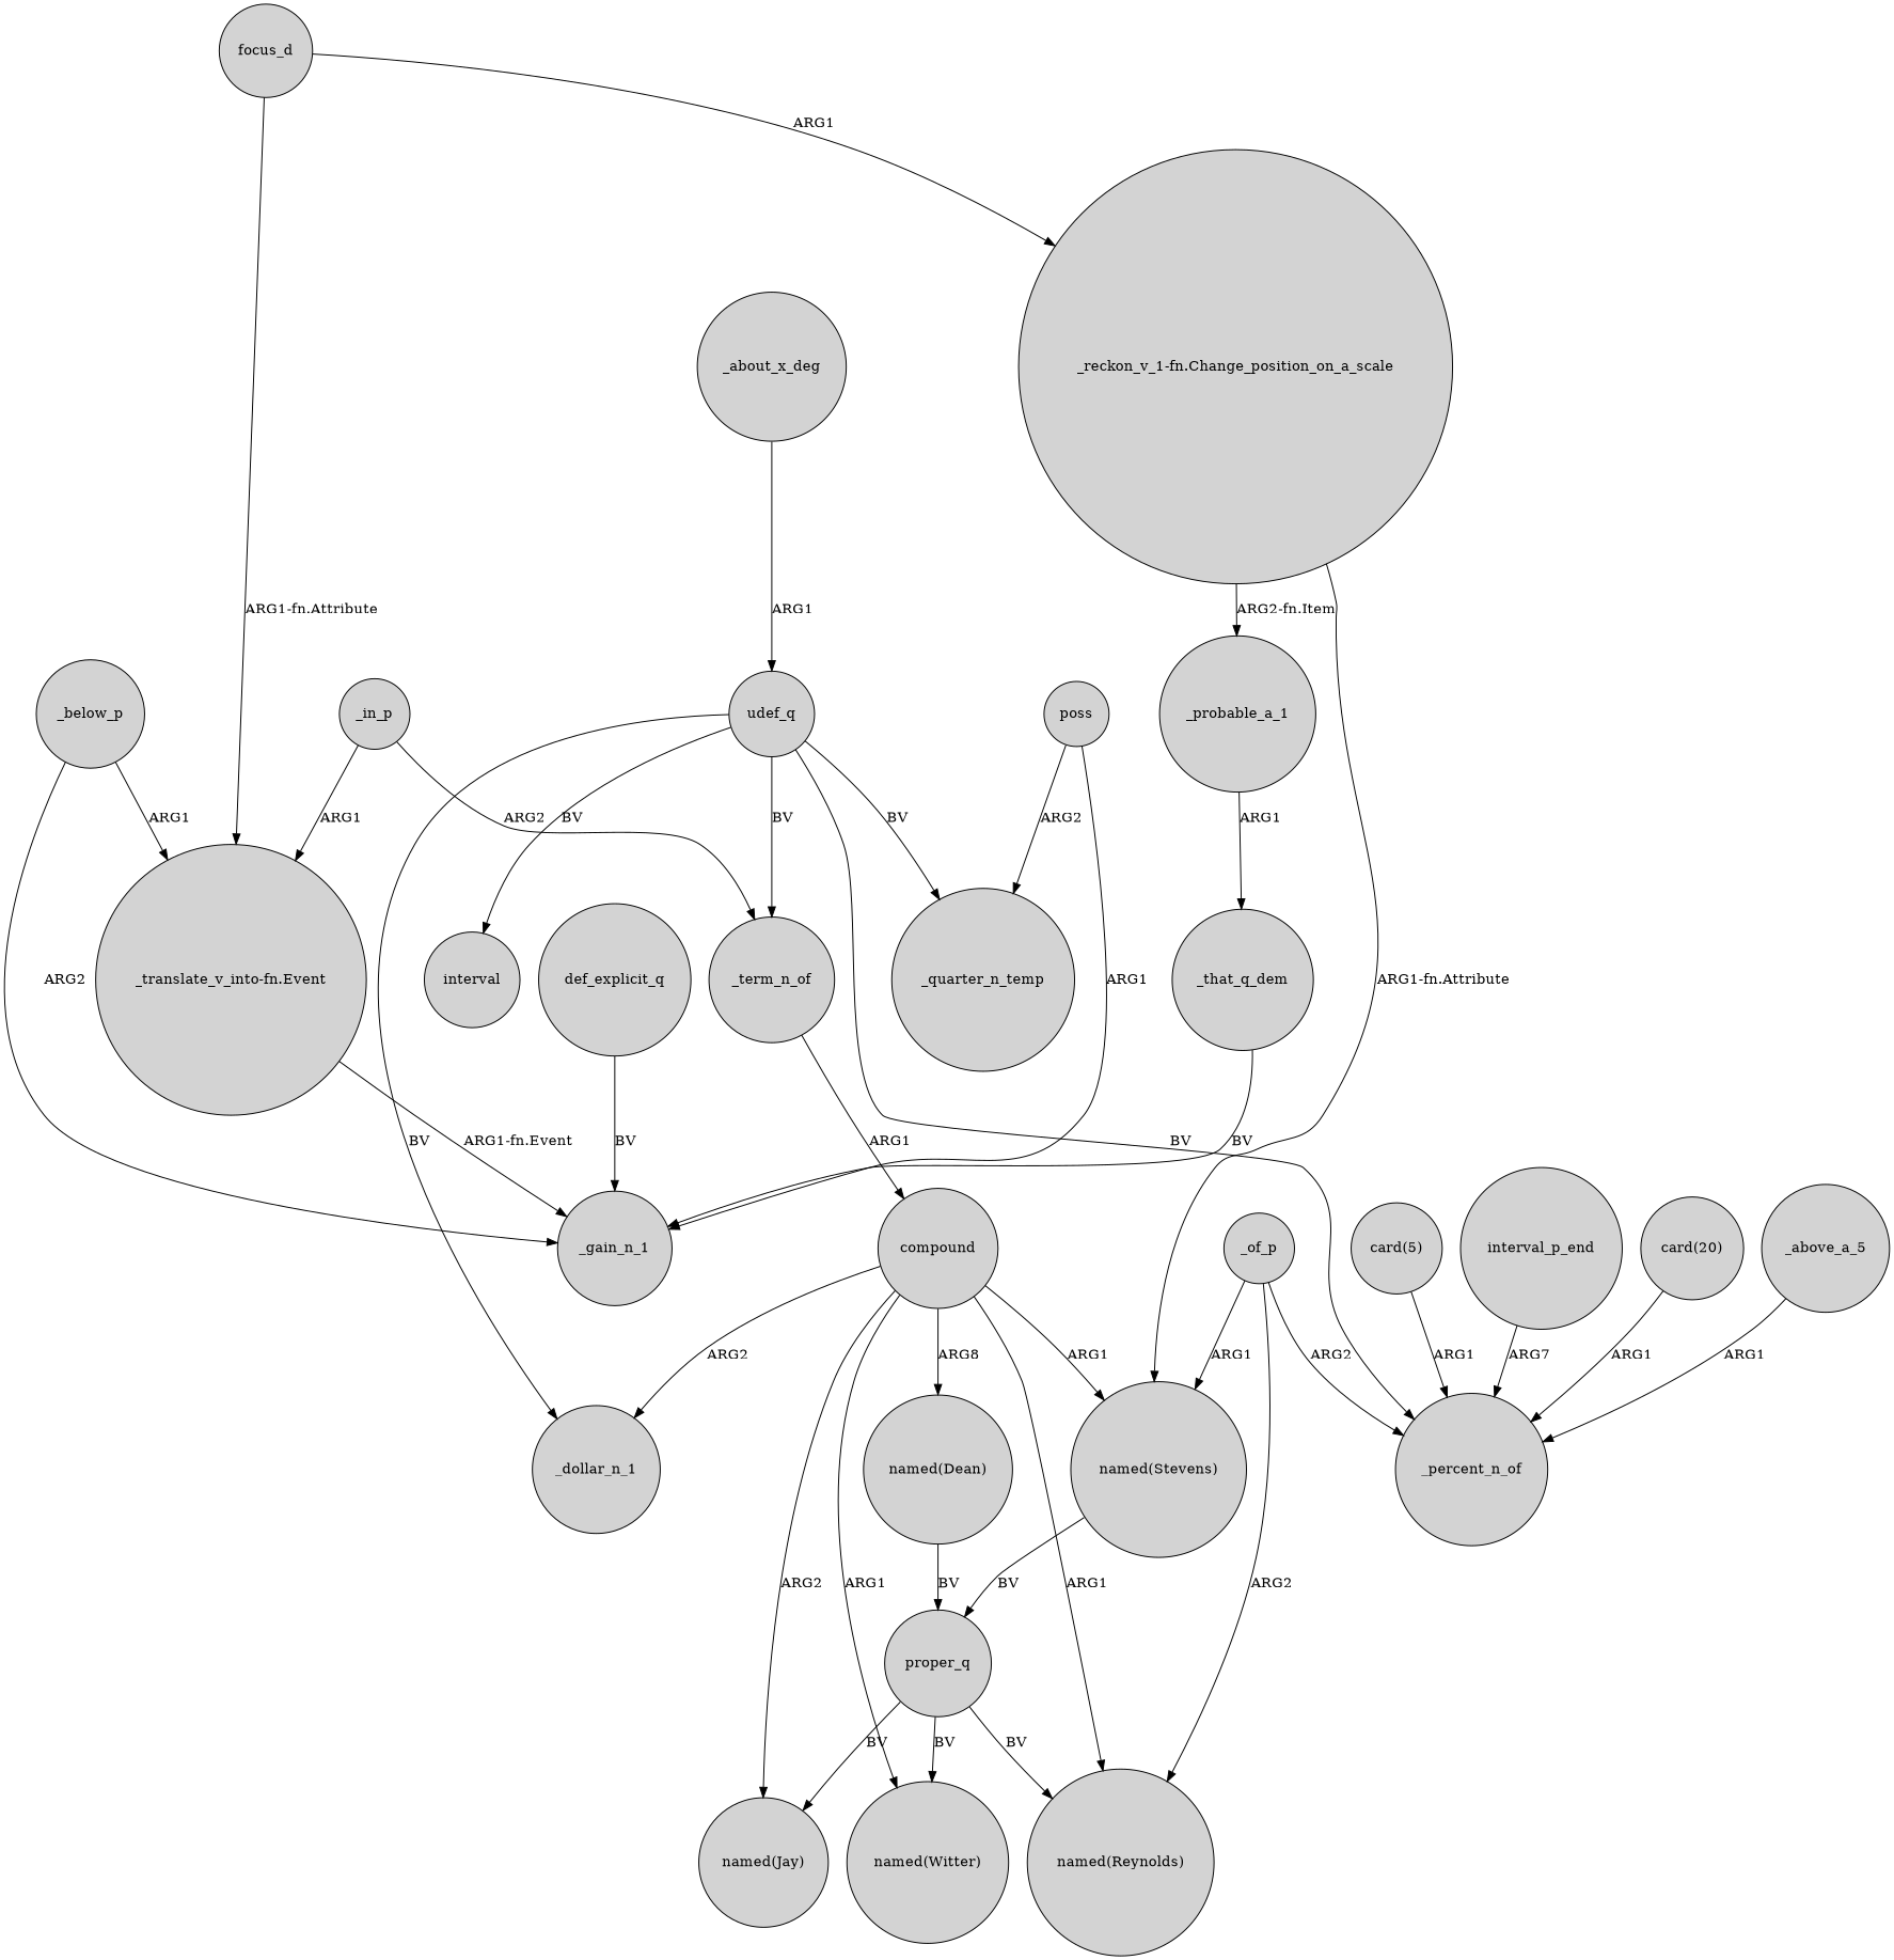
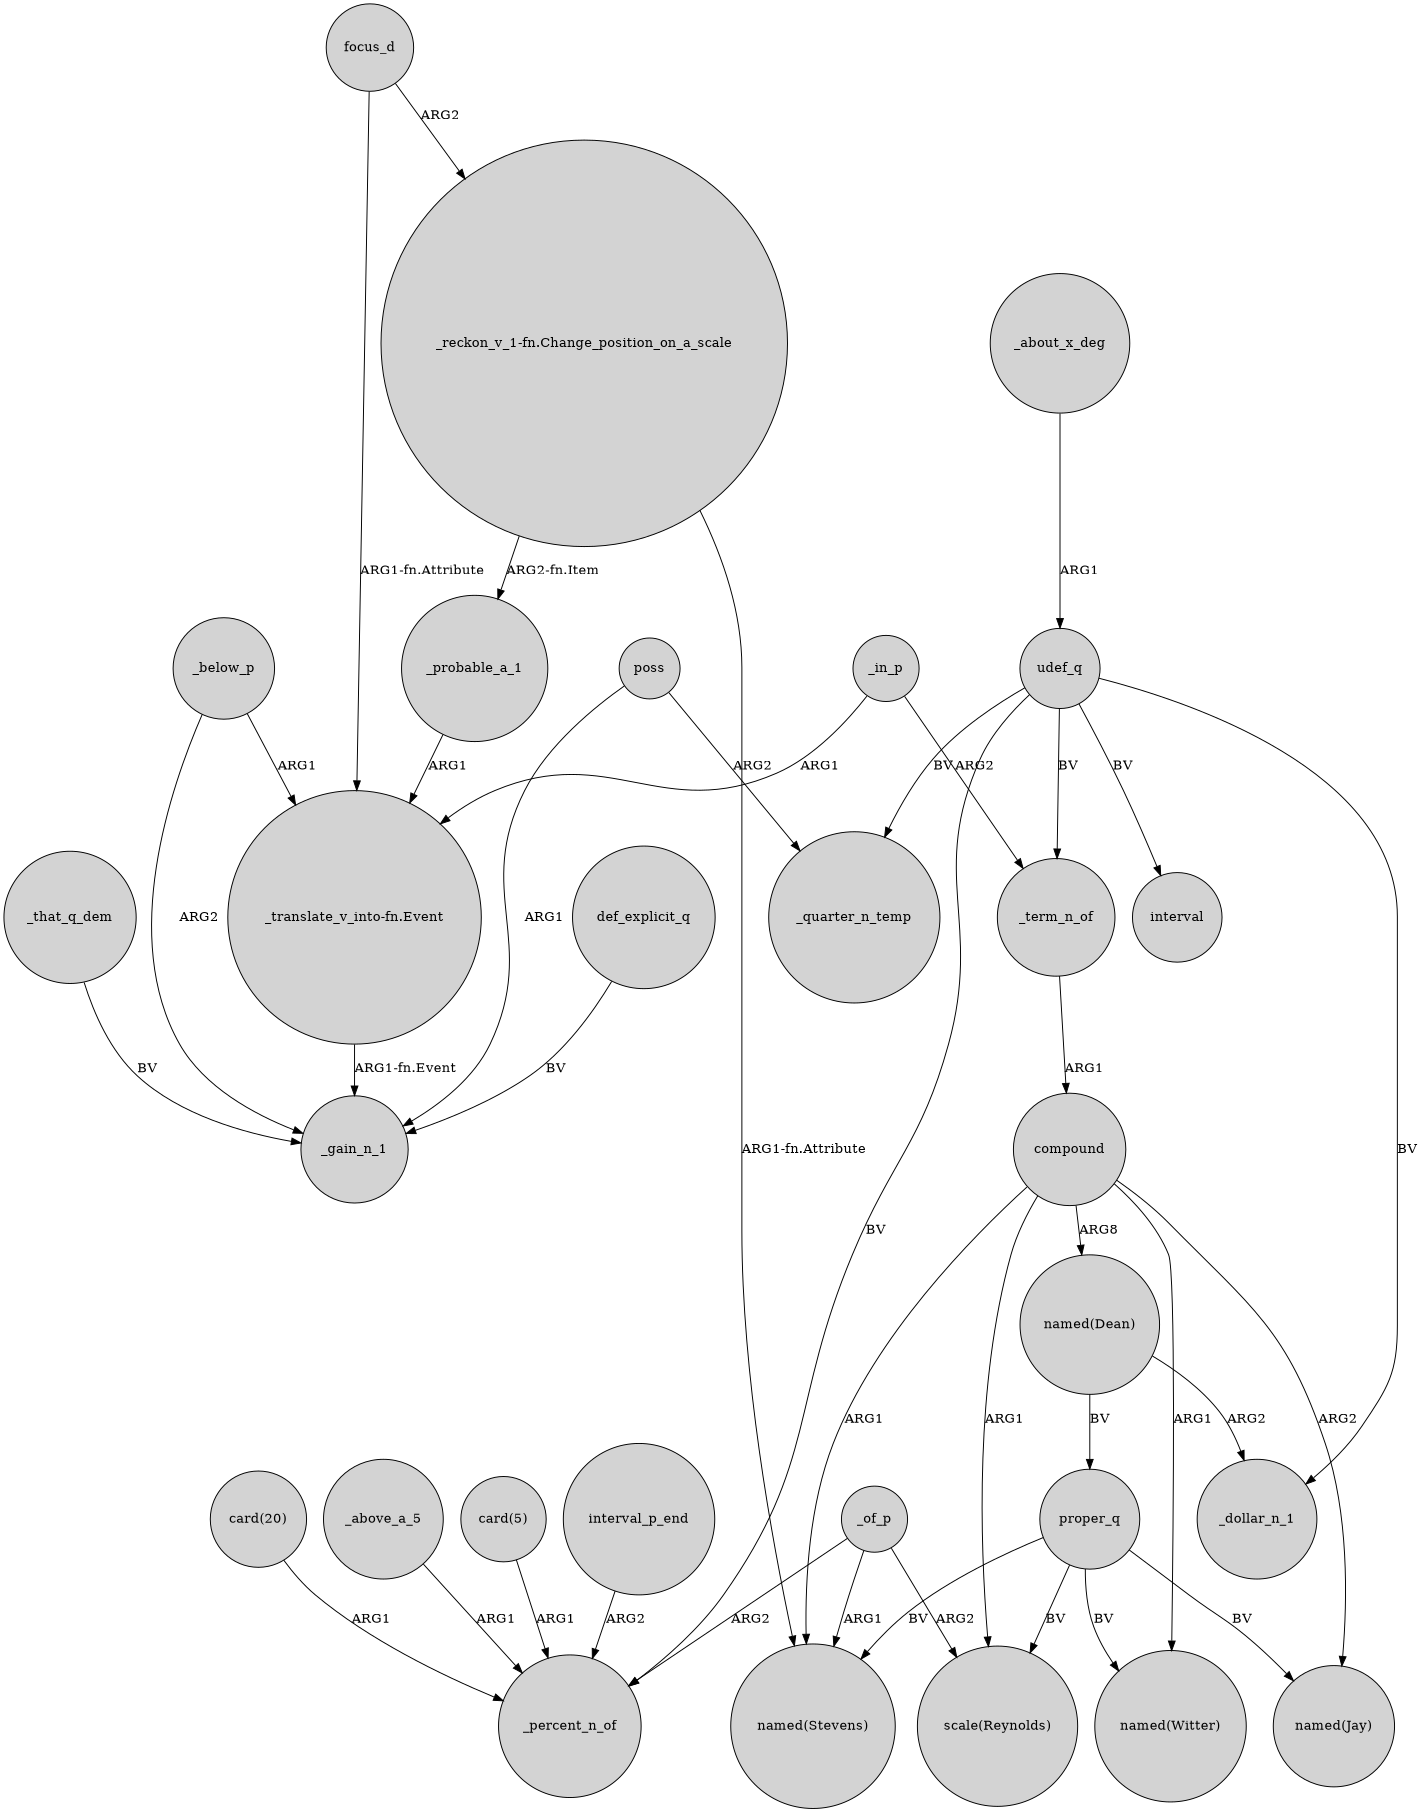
  digraph {
    node [shape=circle style=filled]
    _below_p
    "_translate_v_into-fn.Event"
    _gain_n_1
    compound
    "named(Dean)"
    "named(Stevens)"
    _dollar_n_1
    "named(Witter)"
    "named(Jay)"
-   "named(Reynolds)"
+   "named(Reynolds)" [label="scale(Reynolds)"]
    proper_q
    _term_n_of
    udef_q
    interval
    _percent_n_of
    _quarter_n_temp
    _probable_a_1
    "card(20)"
    n19 [label=_above_a_5]
    poss
    _of_p
    def_explicit_q
    focus_d
    "_reckon_v_1-fn.Change_position_on_a_scale"
    _about_x_deg
    _in_p
    _that_q_dem
    "card(5)"
    interval_p_end
    _below_p -> "_translate_v_into-fn.Event" [label=ARG1]
    _below_p -> _gain_n_1 [label=ARG2]
    "_translate_v_into-fn.Event" -> _gain_n_1 [label="ARG1-fn.Event"]
    compound -> "named(Dean)" [label=ARG8]
    compound -> "named(Stevens)" [label=ARG1]
-   compound -> _dollar_n_1 [label=ARG2]
+   "named(Dean)" -> _dollar_n_1 [label=ARG2]
    compound -> "named(Witter)" [label=ARG1]
    compound -> "named(Jay)" [label=ARG2]
    compound -> "named(Reynolds)" [label=ARG1]
    "named(Dean)" -> proper_q [label=BV]
-   "named(Stevens)" -> proper_q [label=BV]
+   proper_q -> "named(Stevens)" [label=BV]
    proper_q -> "named(Witter)" [label=BV]
    proper_q -> "named(Jay)" [label=BV]
    proper_q -> "named(Reynolds)" [label=BV]
    _term_n_of -> compound [label=ARG1]
    udef_q -> _dollar_n_1 [label=BV]
    udef_q -> _term_n_of [label=BV]
    udef_q -> interval [label=BV]
    udef_q -> _percent_n_of [label=BV]
    udef_q -> _quarter_n_temp [label=BV]
-   _probable_a_1 -> _that_q_dem [label=ARG1]
+   _probable_a_1 -> "_translate_v_into-fn.Event" [label=ARG1]
    "card(20)" -> _percent_n_of [label=ARG1]
    n19 -> _percent_n_of [label=ARG1]
    poss -> _gain_n_1 [label=ARG1]
    poss -> _quarter_n_temp [label=ARG2]
    _of_p -> "named(Stevens)" [label=ARG1]
    _of_p -> "named(Reynolds)" [label=ARG2]
    _of_p -> _percent_n_of [label=ARG2]
    def_explicit_q -> _gain_n_1 [label=BV]
    focus_d -> "_translate_v_into-fn.Event" [label="ARG1-fn.Attribute"]
-   focus_d -> "_reckon_v_1-fn.Change_position_on_a_scale" [label=ARG1]
+   focus_d -> "_reckon_v_1-fn.Change_position_on_a_scale" [label=ARG2]
    "_reckon_v_1-fn.Change_position_on_a_scale" -> "named(Stevens)" [label="ARG1-fn.Attribute"]
    "_reckon_v_1-fn.Change_position_on_a_scale" -> _probable_a_1 [label="ARG2-fn.Item"]
    _about_x_deg -> udef_q [label=ARG1]
    _in_p -> "_translate_v_into-fn.Event" [label=ARG1]
    _in_p -> _term_n_of [label=ARG2]
    _that_q_dem -> _gain_n_1 [label=BV]
    "card(5)" -> _percent_n_of [label=ARG1]
-   interval_p_end -> _percent_n_of [label=ARG7]
+   interval_p_end -> _percent_n_of [label=ARG2]
  }
